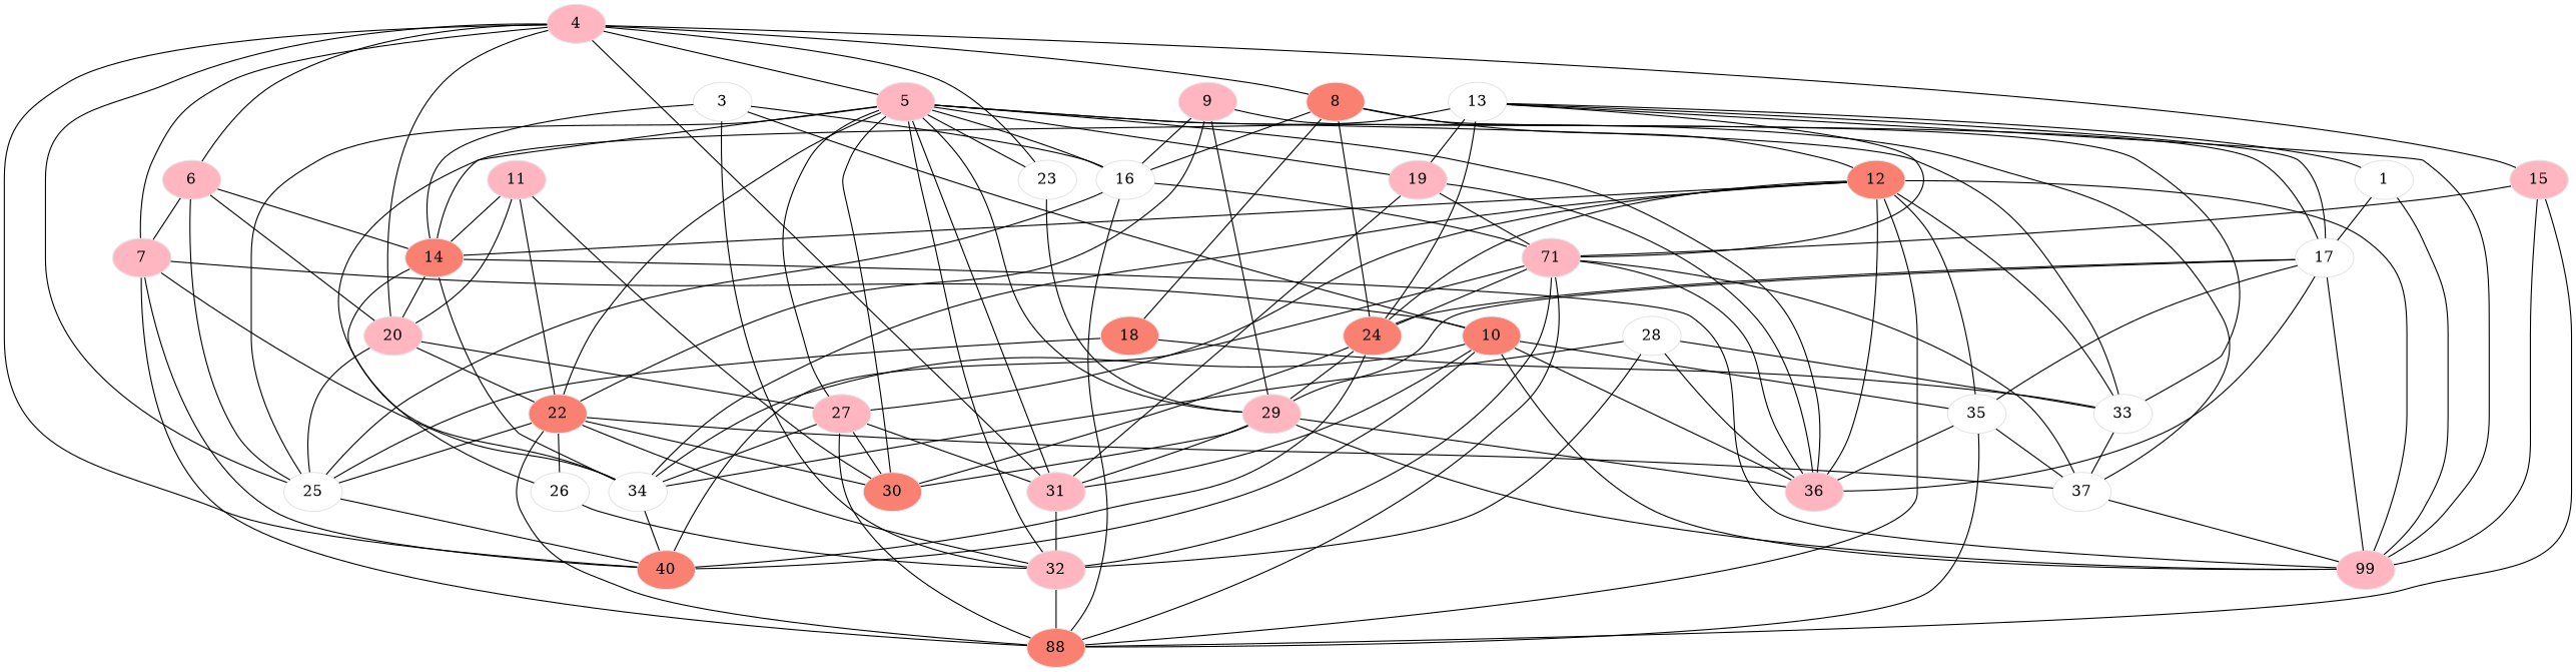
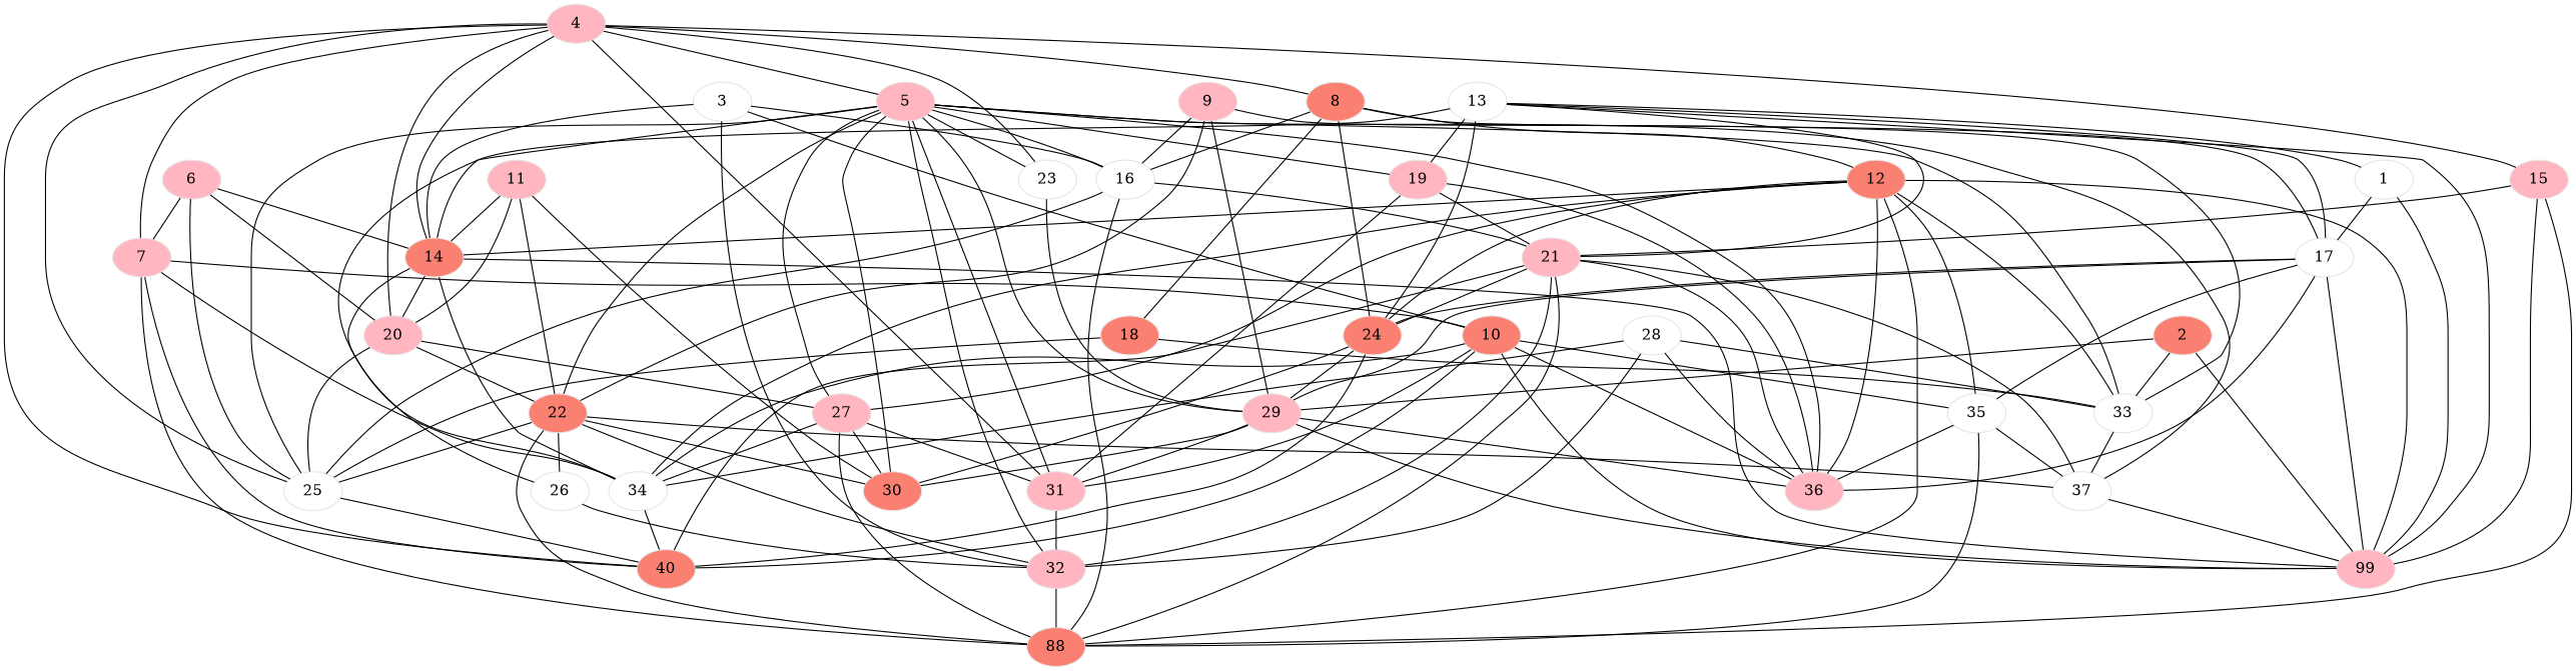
  graph {
    node [color=gray90 fillcolor=lightpink style=filled]
    edge [weight=1.0]
    1 [fillcolor=white]
    17 [fillcolor=white]
    n3 [label=99]
    29
    36
    24 [fillcolor=salmon]
    35 [fillcolor=white]
+   2 [fillcolor=salmon]
    33 [fillcolor=white]
    31
    30 [fillcolor=salmon]
    37 [fillcolor=white]
    3 [fillcolor=white]
    10 [fillcolor=salmon]
    14 [fillcolor=salmon]
    16 [fillcolor=white]
    32
    40 [fillcolor=salmon]
    34 [fillcolor=white]
    20
    26 [fillcolor=white]
    25 [fillcolor=white]
    n23 [fillcolor=salmon label=88]
-   21 [label=71]
+   21
    4
    5
    7
    8 [fillcolor=salmon]
    15
    23 [fillcolor=white]
    19
    22 [fillcolor=salmon]
    27
    12 [fillcolor=salmon]
    18 [fillcolor=salmon]
    6
    9
    11
    13 [fillcolor=white]
    28 [fillcolor=white]
    1 -- 17 [weight=2.0]
    1 -- n3
    17 -- n3
    17 -- 29
    17 -- 36
    17 -- 24
    17 -- 35
    29 -- n3
    29 -- 36
    29 -- 31
    29 -- 30
    24 -- 29 [weight=2.0]
    24 -- 30
    24 -- 40
    35 -- 36
    35 -- 37
    35 -- n23
+   2 -- n3
+   2 -- 29
+   2 -- 33 [weight=2.0]
    33 -- 37
    31 -- 32
    37 -- n3
    3 -- 10
    3 -- 14
    3 -- 16
    3 -- 32
    10 -- n3
    10 -- 36
    10 -- 35
    10 -- 31
    10 -- 40
    10 -- 34
    14 -- n3
    14 -- 34
    14 -- 20
    14 -- 26
    16 -- 25
    16 -- n23
    16 -- 21
    32 -- n23
    34 -- 40
    20 -- 25
    20 -- 22 [weight=2.0]
    20 -- 27
    26 -- 32
    25 -- 40
    21 -- 36
    21 -- 24 [weight=2.0]
    21 -- 37
    21 -- 32 [weight=3.0]
    21 -- 40 [weight=2.0]
    21 -- n23
    4 -- 31
-   4 -- 6
+   4 -- 14
    4 -- 40
    4 -- 20
    4 -- 25
    4 -- 5 [weight=2.0]
    4 -- 7
    4 -- 8 [weight=2.0]
    4 -- 15
    4 -- 23
    5 -- 29
    5 -- 36
    5 -- 33
    5 -- 31
    5 -- 30
    5 -- 37
    5 -- 14
    5 -- 16
    5 -- 32
    5 -- 25
    5 -- 23
    5 -- 19
    5 -- 22
    5 -- 27
    7 -- 10
    7 -- 40
    7 -- 34
    7 -- n23 [weight=2.0]
    8 -- 17
    8 -- 24 [weight=2.0]
    8 -- 16
    8 -- 12
    8 -- 18
    15 -- n3 [weight=2.0]
    15 -- n23
    15 -- 21
    23 -- 29
    19 -- 36
    19 -- 31
    19 -- 21
    22 -- 30 [weight=2.0]
    22 -- 37
    22 -- 32
    22 -- 26
    22 -- 25
    22 -- n23
    27 -- 31
    27 -- 30
    27 -- 34
    27 -- n23 [weight=2.0]
    12 -- n3
    12 -- 36 [weight=3.0]
    12 -- 24
    12 -- 35
    12 -- 33
    12 -- 14
    12 -- 34
    12 -- n23
    12 -- 27
    18 -- 33
    18 -- 25
    6 -- 14
    6 -- 20
    6 -- 25
    6 -- 7 [weight=2.0]
    9 -- 29
    9 -- 33 [weight=2.0]
    9 -- 16 [weight=2.0]
    9 -- 22
    11 -- 30
    11 -- 14 [weight=3.0]
    11 -- 20 [weight=3.0]
    11 -- 22
    13 -- 1
    13 -- 17
    13 -- n3
    13 -- 24
    13 -- 34 [weight=2.0]
    13 -- 21
    13 -- 19 [weight=2.0]
    28 -- 36 [weight=2.0]
    28 -- 33
    28 -- 32
    28 -- 34
  }
